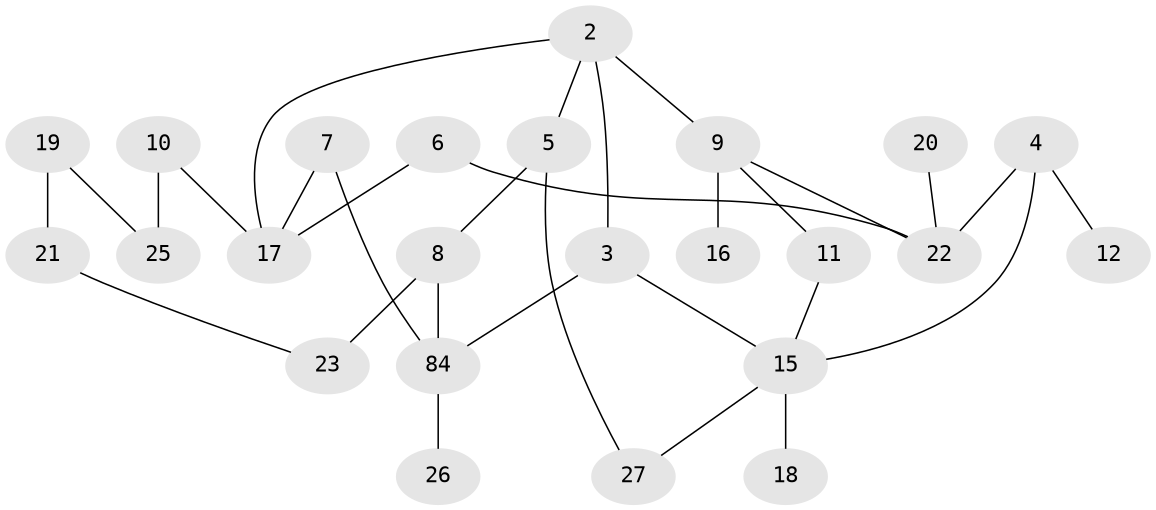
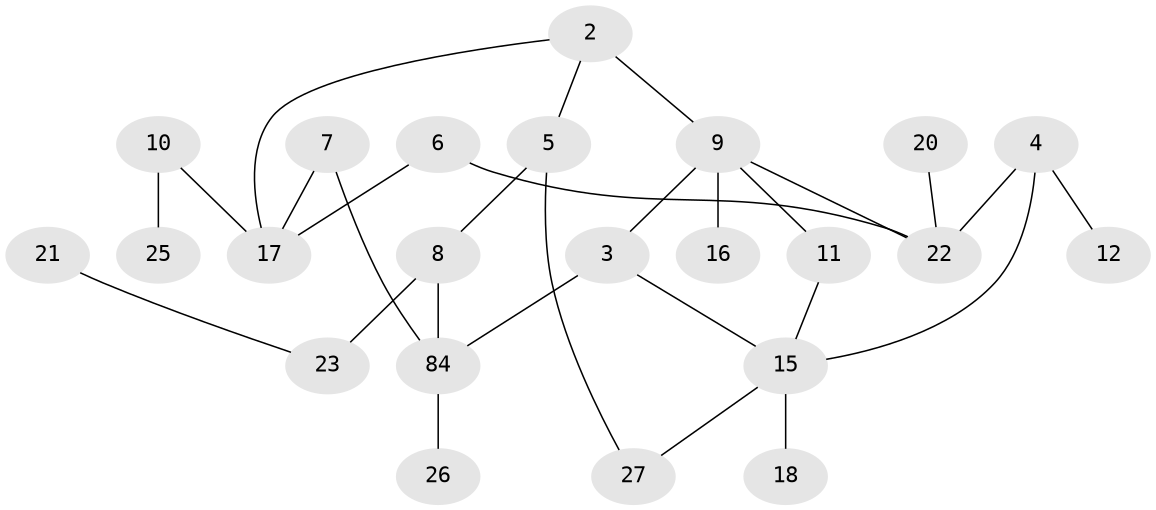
  graph {
    fontname="DejaVu Sans Mono"
    node [color=gray90 fontname="DejaVu Sans Mono" style=filled]
    edge [fontname="DejaVu Sans Mono" weight=1.0]
    2
    3
    5
    9
    17
    n6 [label=84]
    15
    8
    27
    22
    11
    16
    26
    18
    4
    12
    23
    6
    7
    10
    25
-   19
    21
    20
-   2 -- 3
+   9 -- 3
    2 -- 5
    2 -- 9
    2 -- 17
    3 -- n6
    3 -- 15
    5 -- 8
    5 -- 27
    9 -- 22
    9 -- 11
    9 -- 16
    n6 -- 26 [weight=2.0]
    15 -- 27
    15 -- 18
    8 -- n6
    8 -- 23 [weight=2.0]
    11 -- 15
    4 -- 15
    4 -- 22
    4 -- 12
    6 -- 17
    6 -- 22
    7 -- 17
    7 -- n6
    10 -- 17
    10 -- 25
-   19 -- 25
-   19 -- 21
    21 -- 23
    20 -- 22
  }
